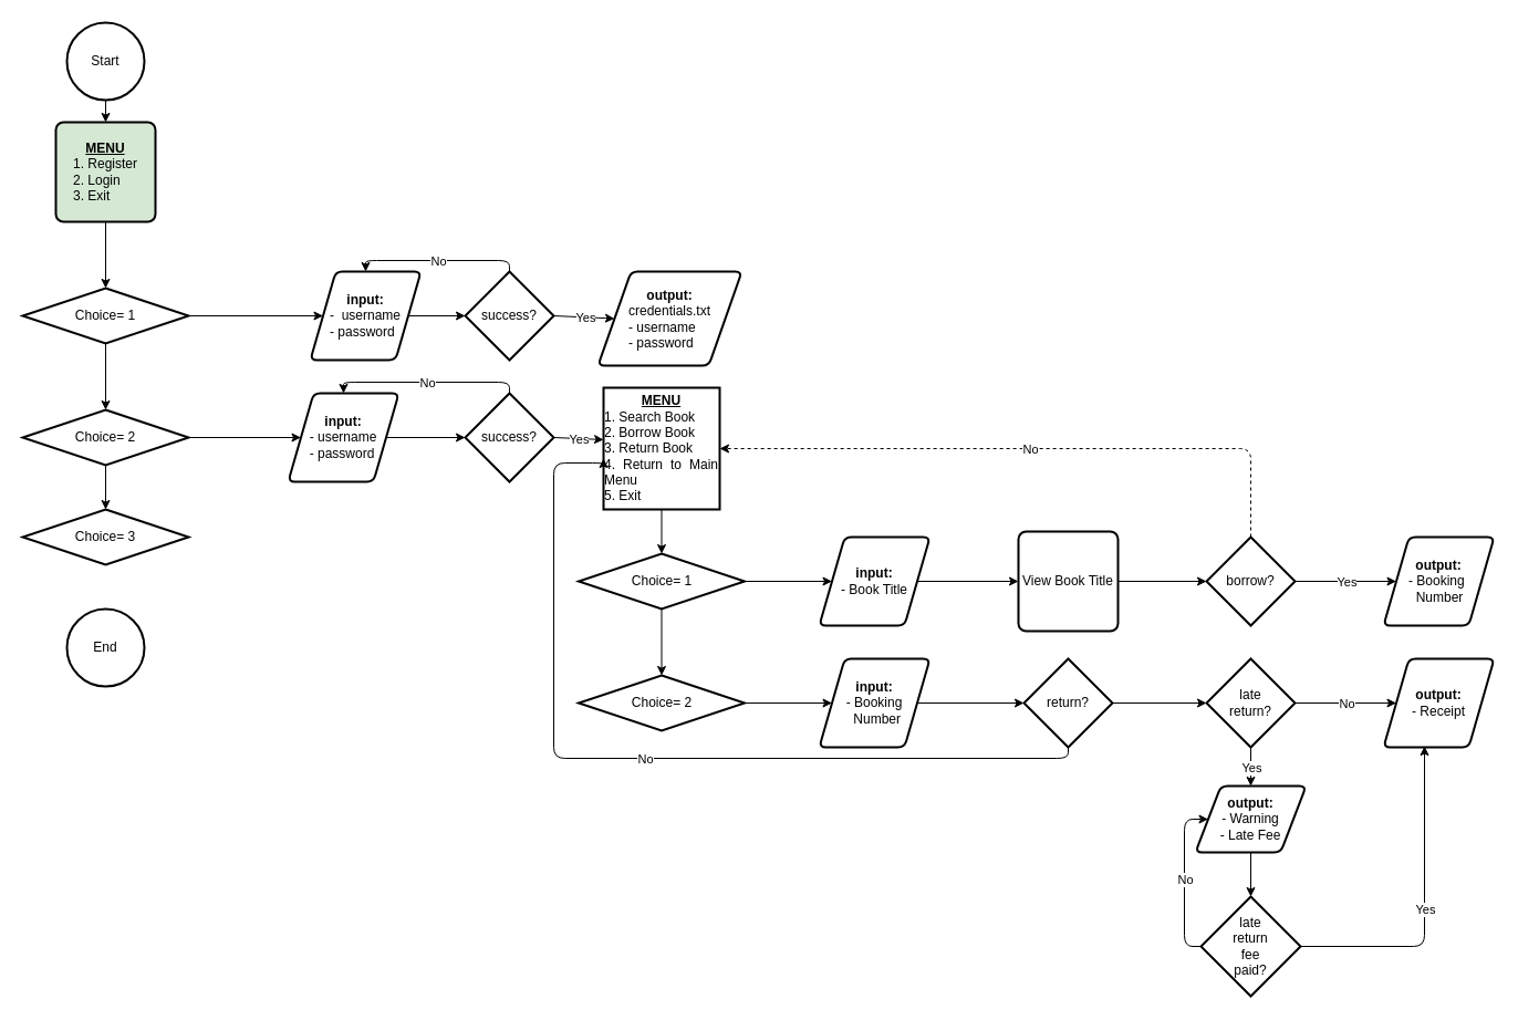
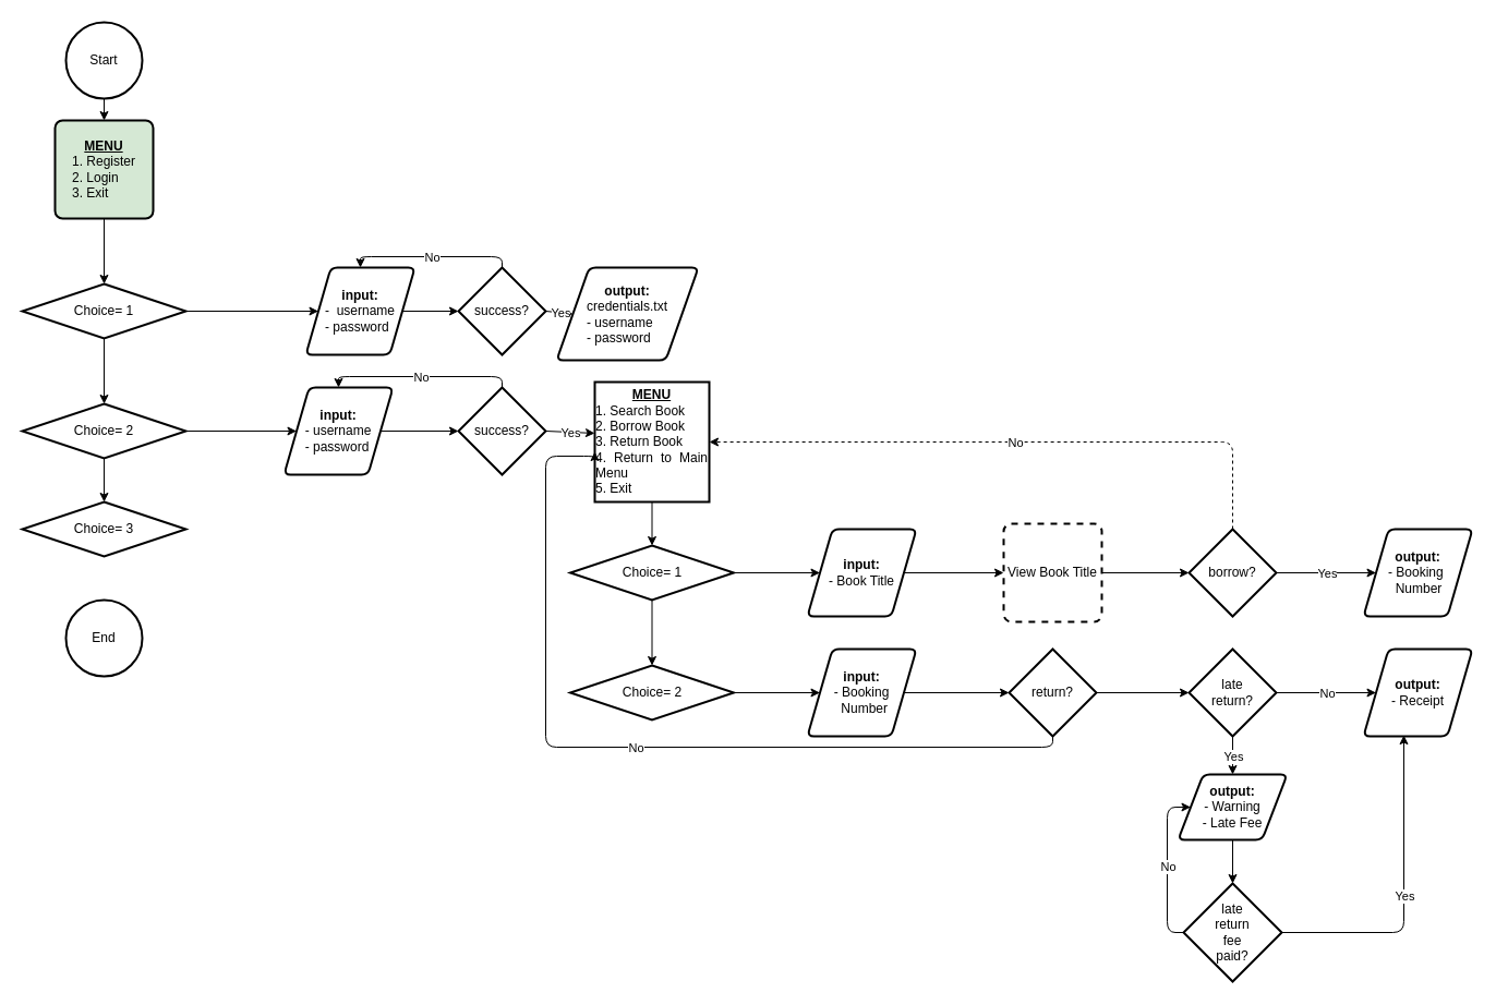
  <mxCell id="0" />
  <mxCell id="1" parent="0" />
  <mxCell id="2" style="edgeStyle=orthogonalEdgeStyle;rounded=0;orthogonalLoop=1;jettySize=auto;html=1;exitX=0.5;exitY=1;exitDx=0;exitDy=0;exitPerimeter=0;entryX=0.5;entryY=0;entryDx=0;entryDy=0;" parent="1" source="3" target="5" edge="1"><mxGeometry relative="1" as="geometry" /></mxCell>
  <mxCell id="3" value="Start" style="strokeWidth=2;html=1;shape=mxgraph.flowchart.start_2;whiteSpace=wrap;" parent="1" vertex="1"><mxGeometry x="60" y="20" width="70" height="70" as="geometry" /></mxCell>
  <mxCell id="4" style="edgeStyle=orthogonalEdgeStyle;rounded=0;orthogonalLoop=1;jettySize=auto;html=1;exitX=0.5;exitY=1;exitDx=0;exitDy=0;entryX=0.5;entryY=0;entryDx=0;entryDy=0;entryPerimeter=0;" parent="1" source="5" target="8" edge="1"><mxGeometry relative="1" as="geometry" /></mxCell>
  <mxCell id="5" value="&lt;div&gt;&lt;b&gt;&lt;u&gt;MENU&lt;/u&gt;&lt;/b&gt;&lt;/div&gt;&lt;div style=&quot;text-align: justify&quot;&gt;&lt;span&gt;1. Register&lt;/span&gt;&lt;/div&gt;&lt;div style=&quot;text-align: justify&quot;&gt;&lt;span&gt;2. Login&lt;/span&gt;&lt;/div&gt;&lt;div style=&quot;text-align: justify&quot;&gt;&lt;span&gt;3. Exit&lt;/span&gt;&lt;/div&gt;" style="rounded=1;whiteSpace=wrap;html=1;absoluteArcSize=1;arcSize=14;strokeWidth=2;fillColor=#d5e8d4;" parent="1" vertex="1"><mxGeometry x="50" y="110" width="90" height="90" as="geometry" /></mxCell>
  <mxCell id="6" style="edgeStyle=orthogonalEdgeStyle;rounded=0;orthogonalLoop=1;jettySize=auto;html=1;exitX=0.5;exitY=1;exitDx=0;exitDy=0;exitPerimeter=0;entryX=0.5;entryY=0;entryDx=0;entryDy=0;entryPerimeter=0;" parent="1" source="8" target="11" edge="1"><mxGeometry relative="1" as="geometry" /></mxCell>
  <mxCell id="7" style="edgeStyle=orthogonalEdgeStyle;rounded=0;orthogonalLoop=1;jettySize=auto;html=1;exitX=1;exitY=0.5;exitDx=0;exitDy=0;exitPerimeter=0;entryX=0;entryY=0.5;entryDx=0;entryDy=0;" parent="1" source="8" target="14" edge="1"><mxGeometry relative="1" as="geometry" /></mxCell>
  <mxCell id="8" value="Choice= 1" style="strokeWidth=2;html=1;shape=mxgraph.flowchart.decision;whiteSpace=wrap;" parent="1" vertex="1"><mxGeometry x="20" y="260" width="150" height="50" as="geometry" /></mxCell>
  <mxCell id="9" style="edgeStyle=none;rounded=0;orthogonalLoop=1;jettySize=auto;html=1;exitX=1;exitY=0.5;exitDx=0;exitDy=0;exitPerimeter=0;entryX=0;entryY=0.5;entryDx=0;entryDy=0;" parent="1" source="11" target="22" edge="1"><mxGeometry relative="1" as="geometry" /></mxCell>
  <mxCell id="10" style="edgeStyle=orthogonalEdgeStyle;rounded=0;orthogonalLoop=1;jettySize=auto;html=1;exitX=0.5;exitY=1;exitDx=0;exitDy=0;exitPerimeter=0;entryX=0.5;entryY=0;entryDx=0;entryDy=0;entryPerimeter=0;" edge="1" parent="1" source="11" target="64"><mxGeometry relative="1" as="geometry" /></mxCell>
  <mxCell id="11" value="Choice= 2" style="strokeWidth=2;html=1;shape=mxgraph.flowchart.decision;whiteSpace=wrap;" parent="1" vertex="1"><mxGeometry x="20" y="370" width="150" height="50" as="geometry" /></mxCell>
  <mxCell id="12" value="End" style="strokeWidth=2;html=1;shape=mxgraph.flowchart.start_2;whiteSpace=wrap;" parent="1" vertex="1"><mxGeometry x="60" y="550" width="70" height="70" as="geometry" /></mxCell>
  <mxCell id="13" style="edgeStyle=orthogonalEdgeStyle;rounded=0;orthogonalLoop=1;jettySize=auto;html=1;exitX=1;exitY=0.5;exitDx=0;exitDy=0;entryX=0;entryY=0.5;entryDx=0;entryDy=0;entryPerimeter=0;" parent="1" source="14" target="15" edge="1"><mxGeometry relative="1" as="geometry" /></mxCell>
  <mxCell id="14" value="&lt;b&gt;input:&lt;/b&gt;&lt;br&gt;&lt;div style=&quot;text-align: justify&quot;&gt;&lt;span&gt;-&amp;nbsp; username&lt;/span&gt;&lt;/div&gt;&lt;div style=&quot;text-align: justify&quot;&gt;&lt;span&gt;- password&lt;/span&gt;&lt;/div&gt;" style="shape=parallelogram;html=1;strokeWidth=2;perimeter=parallelogramPerimeter;whiteSpace=wrap;rounded=1;arcSize=12;size=0.23;" parent="1" vertex="1"><mxGeometry x="280" y="245" width="100" height="80" as="geometry" /></mxCell>
  <mxCell id="15" value="success?" style="strokeWidth=2;html=1;shape=mxgraph.flowchart.decision;whiteSpace=wrap;" parent="1" vertex="1"><mxGeometry x="420" y="245" width="80" height="80" as="geometry" /></mxCell>
  <mxCell id="16" value="" style="endArrow=classic;html=1;exitX=1;exitY=0.5;exitDx=0;exitDy=0;exitPerimeter=0;entryX=0;entryY=0.5;entryDx=0;entryDy=0;" parent="1" source="15" target="20" edge="1"><mxGeometry relative="1" as="geometry"><mxPoint x="580" y="250" as="sourcePoint" /><mxPoint x="540" y="285" as="targetPoint" /></mxGeometry></mxCell>
  <mxCell id="17" value="Yes" style="edgeLabel;resizable=0;html=1;align=center;verticalAlign=middle;" parent="16" connectable="0" vertex="1"><mxGeometry relative="1" as="geometry"><mxPoint x="1" as="offset" /></mxGeometry></mxCell>
  <mxCell id="18" value="" style="endArrow=classic;html=1;exitX=0.5;exitY=0;exitDx=0;exitDy=0;exitPerimeter=0;entryX=0.5;entryY=0;entryDx=0;entryDy=0;edgeStyle=orthogonalEdgeStyle;" parent="1" source="15" target="14" edge="1"><mxGeometry relative="1" as="geometry"><mxPoint x="580" y="210" as="sourcePoint" /><mxPoint x="680" y="210" as="targetPoint" /></mxGeometry></mxCell>
  <mxCell id="19" value="No" style="edgeLabel;resizable=0;html=1;align=center;verticalAlign=middle;" parent="18" connectable="0" vertex="1"><mxGeometry relative="1" as="geometry" /></mxCell>
- <mxCell id="20" value="&lt;b&gt;output:&lt;br&gt;&lt;/b&gt;&lt;div style=&quot;text-align: justify&quot;&gt;credentials.txt&lt;/div&gt;&lt;div style=&quot;text-align: justify&quot;&gt;- username&lt;/div&gt;&lt;div style=&quot;text-align: justify&quot;&gt;- password&lt;/div&gt;" style="shape=parallelogram;html=1;strokeWidth=2;perimeter=parallelogramPerimeter;whiteSpace=wrap;rounded=1;arcSize=12;size=0.23;" parent="1" vertex="1"><mxGeometry x="540" y="245" width="130" height="85" as="geometry" /></mxCell>
+ <mxCell id="20" value="&lt;b&gt;output:&lt;br&gt;&lt;/b&gt;&lt;div style=&quot;text-align: justify&quot;&gt;credentials.txt&lt;/div&gt;&lt;div style=&quot;text-align: justify&quot;&gt;- username&lt;/div&gt;&lt;div style=&quot;text-align: justify&quot;&gt;- password&lt;/div&gt;" style="shape=parallelogram;html=1;strokeWidth=2;perimeter=parallelogramPerimeter;whiteSpace=wrap;rounded=1;arcSize=12;size=0.23;" parent="1" vertex="1"><mxGeometry x="510" y="245" width="130" height="85" as="geometry" /></mxCell>
  <mxCell id="21" style="edgeStyle=none;rounded=0;orthogonalLoop=1;jettySize=auto;html=1;exitX=1;exitY=0.5;exitDx=0;exitDy=0;entryX=0;entryY=0.5;entryDx=0;entryDy=0;entryPerimeter=0;" parent="1" source="22" target="23" edge="1"><mxGeometry relative="1" as="geometry" /></mxCell>
  <mxCell id="22" value="&lt;b&gt;input:&lt;/b&gt;&lt;br&gt;&lt;div style=&quot;text-align: justify&quot;&gt;- username&lt;/div&gt;&lt;div style=&quot;text-align: justify&quot;&gt;- password&lt;/div&gt;" style="shape=parallelogram;html=1;strokeWidth=2;perimeter=parallelogramPerimeter;whiteSpace=wrap;rounded=1;arcSize=12;size=0.23;" parent="1" vertex="1"><mxGeometry x="260" y="355" width="100" height="80" as="geometry" /></mxCell>
  <mxCell id="23" value="success?" style="strokeWidth=2;html=1;shape=mxgraph.flowchart.decision;whiteSpace=wrap;" parent="1" vertex="1"><mxGeometry x="420" y="355" width="80" height="80" as="geometry" /></mxCell>
  <mxCell id="24" value="" style="endArrow=classic;html=1;exitX=0.5;exitY=0;exitDx=0;exitDy=0;exitPerimeter=0;entryX=0.5;entryY=0;entryDx=0;entryDy=0;edgeStyle=orthogonalEdgeStyle;" parent="1" source="23" target="22" edge="1"><mxGeometry relative="1" as="geometry"><mxPoint x="310" y="220" as="sourcePoint" /><mxPoint x="410" y="220" as="targetPoint" /></mxGeometry></mxCell>
  <mxCell id="25" value="No" style="edgeLabel;resizable=0;html=1;align=center;verticalAlign=middle;" parent="24" connectable="0" vertex="1"><mxGeometry relative="1" as="geometry" /></mxCell>
  <mxCell id="26" style="edgeStyle=orthogonalEdgeStyle;rounded=0;orthogonalLoop=1;jettySize=auto;html=1;exitX=0.5;exitY=1;exitDx=0;exitDy=0;entryX=0.5;entryY=0;entryDx=0;entryDy=0;entryPerimeter=0;" edge="1" parent="1" source="27" target="32"><mxGeometry relative="1" as="geometry" /></mxCell>
  <mxCell id="27" value="&lt;div&gt;&lt;b&gt;&lt;u&gt;MENU&lt;/u&gt;&lt;/b&gt;&lt;/div&gt;&lt;div style=&quot;text-align: justify&quot;&gt;&lt;span&gt;1. Search Book&lt;/span&gt;&lt;/div&gt;&lt;div style=&quot;text-align: justify&quot;&gt;&lt;span&gt;2. Borrow Book&lt;/span&gt;&lt;/div&gt;&lt;div style=&quot;text-align: justify&quot;&gt;&lt;span&gt;3. Return Book&lt;/span&gt;&lt;/div&gt;&lt;div style=&quot;text-align: justify&quot;&gt;&lt;span&gt;4. Return to Main Menu&lt;/span&gt;&lt;/div&gt;&lt;div style=&quot;text-align: justify&quot;&gt;&lt;span&gt;5. Exit&lt;/span&gt;&lt;/div&gt;" style="whiteSpace=wrap;html=1;absoluteArcSize=1;arcSize=14;strokeWidth=2;rounded=0;" parent="1" vertex="1"><mxGeometry x="545" y="350" width="105" height="110" as="geometry" /></mxCell>
  <mxCell id="28" value="" style="endArrow=classic;html=1;exitX=1;exitY=0.5;exitDx=0;exitDy=0;exitPerimeter=0;entryX=0;entryY=0.427;entryDx=0;entryDy=0;entryPerimeter=0;" parent="1" source="23" target="27" edge="1"><mxGeometry relative="1" as="geometry"><mxPoint x="360" y="280" as="sourcePoint" /><mxPoint x="460" y="280" as="targetPoint" /></mxGeometry></mxCell>
  <mxCell id="29" value="Yes" style="edgeLabel;resizable=0;html=1;align=center;verticalAlign=middle;" parent="28" connectable="0" vertex="1"><mxGeometry relative="1" as="geometry" /></mxCell>
  <mxCell id="30" style="edgeStyle=orthogonalEdgeStyle;rounded=0;orthogonalLoop=1;jettySize=auto;html=1;exitX=0.5;exitY=1;exitDx=0;exitDy=0;exitPerimeter=0;entryX=0.5;entryY=0;entryDx=0;entryDy=0;entryPerimeter=0;" parent="1" source="32" target="34" edge="1"><mxGeometry relative="1" as="geometry" /></mxCell>
  <mxCell id="31" style="edgeStyle=orthogonalEdgeStyle;rounded=0;orthogonalLoop=1;jettySize=auto;html=1;exitX=1;exitY=0.5;exitDx=0;exitDy=0;exitPerimeter=0;entryX=0;entryY=0.5;entryDx=0;entryDy=0;" parent="1" source="32" target="36" edge="1"><mxGeometry relative="1" as="geometry" /></mxCell>
  <mxCell id="32" value="Choice= 1" style="strokeWidth=2;html=1;shape=mxgraph.flowchart.decision;whiteSpace=wrap;" parent="1" vertex="1"><mxGeometry x="522.5" y="500" width="150" height="50" as="geometry" /></mxCell>
  <mxCell id="33" style="edgeStyle=orthogonalEdgeStyle;rounded=0;orthogonalLoop=1;jettySize=auto;html=1;exitX=1;exitY=0.5;exitDx=0;exitDy=0;exitPerimeter=0;entryX=0;entryY=0.5;entryDx=0;entryDy=0;" parent="1" source="34" target="46" edge="1"><mxGeometry relative="1" as="geometry" /></mxCell>
  <mxCell id="34" value="Choice= 2" style="strokeWidth=2;html=1;shape=mxgraph.flowchart.decision;whiteSpace=wrap;" parent="1" vertex="1"><mxGeometry x="522.5" y="610" width="150" height="50" as="geometry" /></mxCell>
  <mxCell id="35" style="edgeStyle=orthogonalEdgeStyle;rounded=0;orthogonalLoop=1;jettySize=auto;html=1;exitX=1;exitY=0.5;exitDx=0;exitDy=0;entryX=0;entryY=0.5;entryDx=0;entryDy=0;" parent="1" source="36" target="38" edge="1"><mxGeometry relative="1" as="geometry" /></mxCell>
  <mxCell id="36" value="&lt;b&gt;input:&lt;/b&gt;&lt;br&gt;&lt;div style=&quot;text-align: justify&quot;&gt;&lt;span&gt;- Book Title&lt;/span&gt;&lt;/div&gt;" style="shape=parallelogram;html=1;strokeWidth=2;perimeter=parallelogramPerimeter;whiteSpace=wrap;rounded=1;arcSize=12;size=0.23;" parent="1" vertex="1"><mxGeometry x="740" y="485" width="100" height="80" as="geometry" /></mxCell>
  <mxCell id="37" style="edgeStyle=orthogonalEdgeStyle;rounded=0;orthogonalLoop=1;jettySize=auto;html=1;exitX=1;exitY=0.5;exitDx=0;exitDy=0;entryX=0;entryY=0.5;entryDx=0;entryDy=0;entryPerimeter=0;" parent="1" source="38" target="39" edge="1"><mxGeometry relative="1" as="geometry" /></mxCell>
- <mxCell id="38" value="View Book Title" style="rounded=1;whiteSpace=wrap;html=1;absoluteArcSize=1;arcSize=14;strokeWidth=2;" parent="1" vertex="1"><mxGeometry x="920" y="480" width="90" height="90" as="geometry" /></mxCell>
+ <mxCell id="38" value="View Book Title" style="rounded=1;whiteSpace=wrap;html=1;absoluteArcSize=1;arcSize=14;strokeWidth=2;dashed=1;" parent="1" vertex="1"><mxGeometry x="920" y="480" width="90" height="90" as="geometry" /></mxCell>
  <mxCell id="39" value="borrow?" style="strokeWidth=2;html=1;shape=mxgraph.flowchart.decision;whiteSpace=wrap;" parent="1" vertex="1"><mxGeometry x="1090" y="485" width="80" height="80" as="geometry" /></mxCell>
  <mxCell id="40" value="" style="endArrow=classic;html=1;exitX=0.5;exitY=0;exitDx=0;exitDy=0;exitPerimeter=0;entryX=1;entryY=0.5;entryDx=0;entryDy=0;edgeStyle=orthogonalEdgeStyle;dashed=1;" parent="1" source="39" target="27" edge="1"><mxGeometry relative="1" as="geometry"><mxPoint x="950" y="410" as="sourcePoint" /><mxPoint x="1050" y="410" as="targetPoint" /></mxGeometry></mxCell>
  <mxCell id="41" value="No" style="edgeLabel;resizable=0;html=1;align=center;verticalAlign=middle;" parent="40" connectable="0" vertex="1"><mxGeometry relative="1" as="geometry" /></mxCell>
  <mxCell id="42" value="" style="endArrow=classic;html=1;exitX=1;exitY=0.5;exitDx=0;exitDy=0;exitPerimeter=0;entryX=0;entryY=0.5;entryDx=0;entryDy=0;" parent="1" source="39" target="44" edge="1"><mxGeometry relative="1" as="geometry"><mxPoint x="1170" y="500" as="sourcePoint" /><mxPoint x="1270" y="500" as="targetPoint" /></mxGeometry></mxCell>
  <mxCell id="43" value="Yes" style="edgeLabel;resizable=0;html=1;align=center;verticalAlign=middle;" parent="42" connectable="0" vertex="1"><mxGeometry relative="1" as="geometry" /></mxCell>
  <mxCell id="44" value="&lt;b&gt;output:&lt;/b&gt;&lt;br&gt;&lt;div style=&quot;text-align: justify&quot;&gt;&lt;span&gt;- Booking&amp;nbsp;&lt;/span&gt;&lt;/div&gt;&lt;div style=&quot;text-align: justify&quot;&gt;&lt;span&gt;&amp;nbsp; Number&lt;/span&gt;&lt;/div&gt;" style="shape=parallelogram;html=1;strokeWidth=2;perimeter=parallelogramPerimeter;whiteSpace=wrap;rounded=1;arcSize=12;size=0.23;" parent="1" vertex="1"><mxGeometry x="1250" y="485" width="100" height="80" as="geometry" /></mxCell>
  <mxCell id="45" style="edgeStyle=orthogonalEdgeStyle;rounded=0;orthogonalLoop=1;jettySize=auto;html=1;exitX=1;exitY=0.5;exitDx=0;exitDy=0;entryX=0;entryY=0.5;entryDx=0;entryDy=0;entryPerimeter=0;" parent="1" source="46" target="48" edge="1"><mxGeometry relative="1" as="geometry" /></mxCell>
  <mxCell id="46" value="&lt;b&gt;input:&lt;/b&gt;&lt;br&gt;&lt;div style=&quot;text-align: justify&quot;&gt;&lt;span&gt;- Booking&lt;/span&gt;&lt;/div&gt;&lt;div style=&quot;text-align: justify&quot;&gt;&lt;span&gt;&amp;nbsp; Number&lt;/span&gt;&lt;/div&gt;" style="shape=parallelogram;html=1;strokeWidth=2;perimeter=parallelogramPerimeter;whiteSpace=wrap;rounded=1;arcSize=12;size=0.23;" parent="1" vertex="1"><mxGeometry x="740" y="595" width="100" height="80" as="geometry" /></mxCell>
  <mxCell id="47" style="edgeStyle=orthogonalEdgeStyle;rounded=0;orthogonalLoop=1;jettySize=auto;html=1;exitX=1;exitY=0.5;exitDx=0;exitDy=0;exitPerimeter=0;entryX=0;entryY=0.5;entryDx=0;entryDy=0;entryPerimeter=0;" parent="1" source="48" target="51" edge="1"><mxGeometry relative="1" as="geometry" /></mxCell>
  <mxCell id="48" value="return?" style="strokeWidth=2;html=1;shape=mxgraph.flowchart.decision;whiteSpace=wrap;" parent="1" vertex="1"><mxGeometry x="925" y="595" width="80" height="80" as="geometry" /></mxCell>
  <mxCell id="49" value="" style="endArrow=classic;html=1;entryX=0;entryY=0.582;entryDx=0;entryDy=0;exitX=0.5;exitY=1;exitDx=0;exitDy=0;exitPerimeter=0;edgeStyle=orthogonalEdgeStyle;entryPerimeter=0;" parent="1" source="48" target="27" edge="1"><mxGeometry relative="1" as="geometry"><mxPoint x="690" y="400" as="sourcePoint" /><mxPoint x="790" y="400" as="targetPoint" /><Array as="points"><mxPoint x="965" y="685" /><mxPoint x="500" y="685" /><mxPoint x="500" y="418" /><mxPoint x="545" y="418" /></Array></mxGeometry></mxCell>
  <mxCell id="50" value="No" style="edgeLabel;html=1;align=center;verticalAlign=middle;resizable=0;points=[];" parent="49" vertex="1" connectable="0"><mxGeometry x="-0.007" relative="1" as="geometry"><mxPoint as="offset" /></mxGeometry></mxCell>
  <mxCell id="51" value="late&lt;br&gt;return?" style="strokeWidth=2;html=1;shape=mxgraph.flowchart.decision;whiteSpace=wrap;align=center;" parent="1" vertex="1"><mxGeometry x="1090" y="595" width="80" height="80" as="geometry" /></mxCell>
  <mxCell id="52" value="" style="endArrow=classic;html=1;exitX=1;exitY=0.5;exitDx=0;exitDy=0;exitPerimeter=0;entryX=0;entryY=0.5;entryDx=0;entryDy=0;" parent="1" source="51" target="54" edge="1"><mxGeometry relative="1" as="geometry"><mxPoint x="1060" y="390" as="sourcePoint" /><mxPoint x="1160" y="390" as="targetPoint" /></mxGeometry></mxCell>
  <mxCell id="53" value="No" style="edgeLabel;resizable=0;html=1;align=center;verticalAlign=middle;" parent="52" connectable="0" vertex="1"><mxGeometry relative="1" as="geometry" /></mxCell>
  <mxCell id="54" value="&lt;b&gt;output:&lt;/b&gt;&lt;br&gt;&lt;div style=&quot;text-align: justify&quot;&gt;&lt;span&gt;- Receipt&lt;/span&gt;&lt;/div&gt;" style="shape=parallelogram;html=1;strokeWidth=2;perimeter=parallelogramPerimeter;whiteSpace=wrap;rounded=1;arcSize=12;size=0.23;" parent="1" vertex="1"><mxGeometry x="1250" y="595" width="100" height="80" as="geometry" /></mxCell>
  <mxCell id="55" style="edgeStyle=orthogonalEdgeStyle;rounded=0;orthogonalLoop=1;jettySize=auto;html=1;exitX=0.5;exitY=1;exitDx=0;exitDy=0;entryX=0.5;entryY=0;entryDx=0;entryDy=0;entryPerimeter=0;" parent="1" source="56" target="59" edge="1"><mxGeometry relative="1" as="geometry" /></mxCell>
  <mxCell id="56" value="&lt;b&gt;output:&lt;br&gt;&lt;/b&gt;- Warning&lt;br&gt;- Late Fee" style="shape=parallelogram;html=1;strokeWidth=2;perimeter=parallelogramPerimeter;whiteSpace=wrap;rounded=1;arcSize=12;size=0.23;" parent="1" vertex="1"><mxGeometry x="1080" y="710" width="100" height="60" as="geometry" /></mxCell>
  <mxCell id="57" value="" style="endArrow=classic;html=1;exitX=0.5;exitY=1;exitDx=0;exitDy=0;exitPerimeter=0;entryX=0.5;entryY=0;entryDx=0;entryDy=0;" parent="1" source="51" target="56" edge="1"><mxGeometry relative="1" as="geometry"><mxPoint x="1090" y="600" as="sourcePoint" /><mxPoint x="1190" y="600" as="targetPoint" /></mxGeometry></mxCell>
  <mxCell id="58" value="Yes" style="edgeLabel;resizable=0;html=1;align=center;verticalAlign=middle;" parent="57" connectable="0" vertex="1"><mxGeometry relative="1" as="geometry" /></mxCell>
  <mxCell id="59" value="late&lt;br&gt;return&lt;br&gt;fee&lt;br&gt;paid?" style="strokeWidth=2;html=1;shape=mxgraph.flowchart.decision;whiteSpace=wrap;align=center;" parent="1" vertex="1"><mxGeometry x="1085" y="810" width="90" height="90" as="geometry" /></mxCell>
  <mxCell id="60" value="" style="endArrow=classic;html=1;exitX=1;exitY=0.5;exitDx=0;exitDy=0;exitPerimeter=0;entryX=0.37;entryY=0.988;entryDx=0;entryDy=0;entryPerimeter=0;edgeStyle=orthogonalEdgeStyle;" parent="1" source="59" target="54" edge="1"><mxGeometry relative="1" as="geometry"><mxPoint x="1100" y="580" as="sourcePoint" /><mxPoint x="1200" y="580" as="targetPoint" /></mxGeometry></mxCell>
  <mxCell id="61" value="Yes" style="edgeLabel;resizable=0;html=1;align=center;verticalAlign=middle;" parent="60" connectable="0" vertex="1"><mxGeometry relative="1" as="geometry" /></mxCell>
  <mxCell id="62" value="" style="endArrow=classic;html=1;exitX=0;exitY=0.5;exitDx=0;exitDy=0;exitPerimeter=0;entryX=0;entryY=0.5;entryDx=0;entryDy=0;edgeStyle=orthogonalEdgeStyle;" parent="1" source="59" target="56" edge="1"><mxGeometry relative="1" as="geometry"><mxPoint x="1100" y="780" as="sourcePoint" /><mxPoint x="1200" y="780" as="targetPoint" /><Array as="points"><mxPoint x="1070" y="855" /><mxPoint x="1070" y="740" /></Array></mxGeometry></mxCell>
  <mxCell id="63" value="No" style="edgeLabel;resizable=0;html=1;align=center;verticalAlign=middle;" parent="62" connectable="0" vertex="1"><mxGeometry relative="1" as="geometry" /></mxCell>
  <mxCell id="64" value="Choice= 3" style="strokeWidth=2;html=1;shape=mxgraph.flowchart.decision;whiteSpace=wrap;" vertex="1" parent="1"><mxGeometry x="20" y="460" width="150" height="50" as="geometry" /></mxCell>
